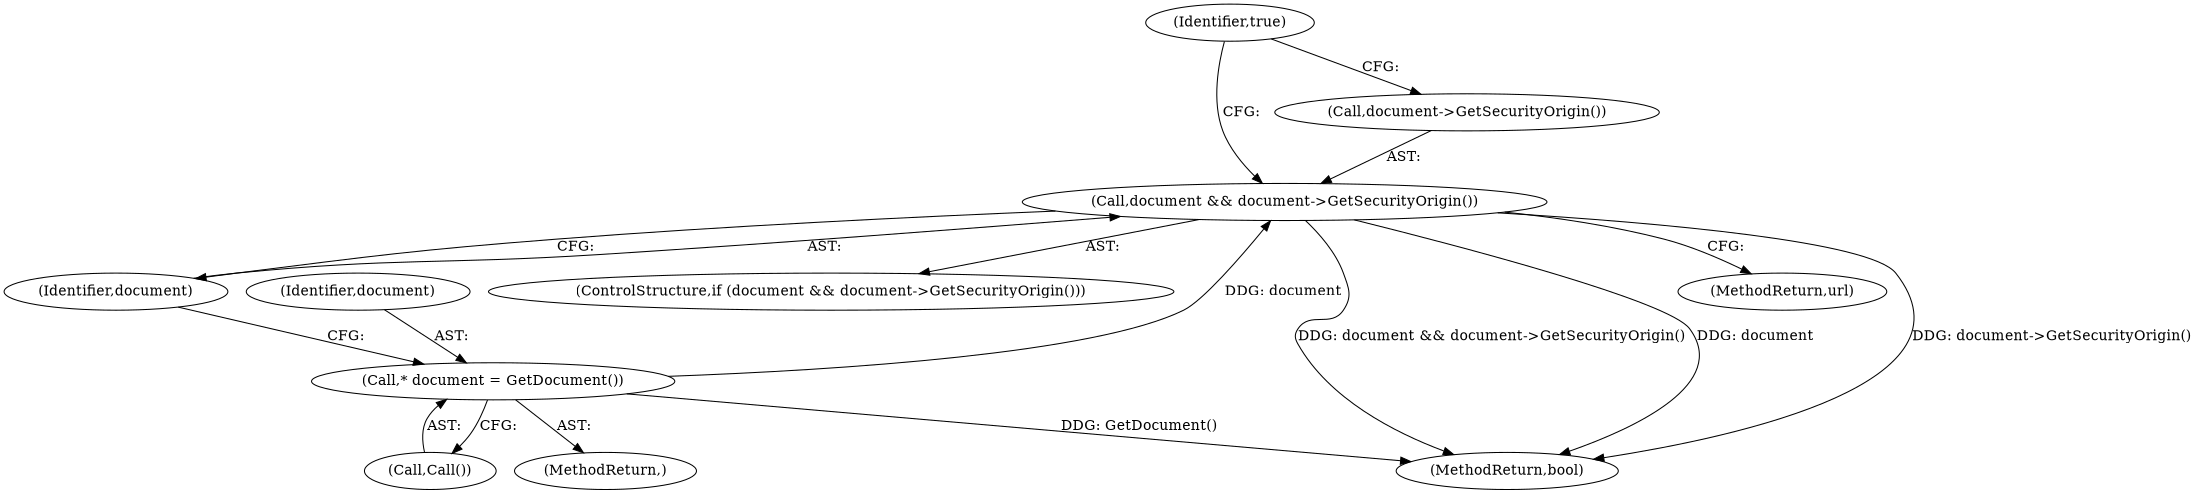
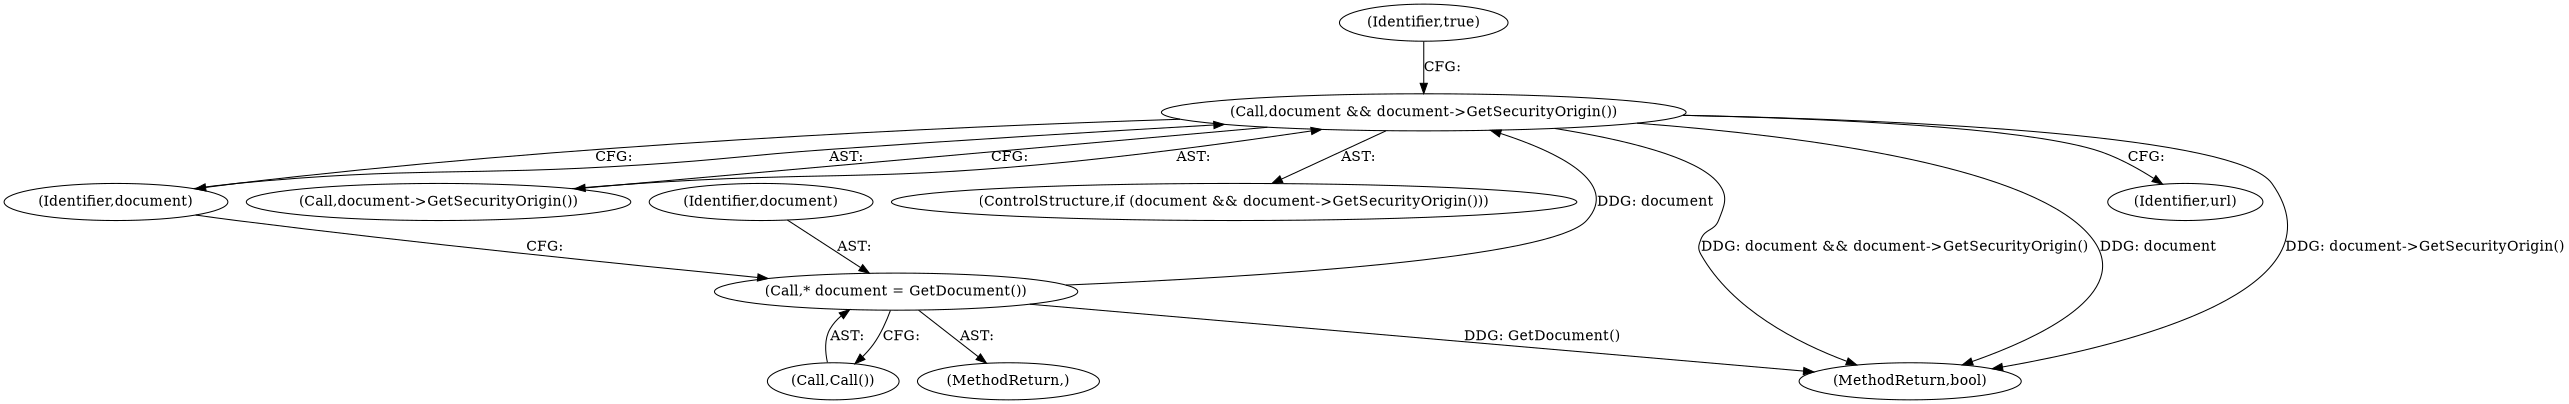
  digraph {
    n1 [label="(Call,document && document->GetSecurityOrigin())"]
    n2 [label="(Call,document->GetSecurityOrigin())"]
    n3 [label="(Identifier,document)"]
    n4 [label="(ControlStructure,if (document && document->GetSecurityOrigin()))"]
    n5 [label="(MethodReturn,bool)"]
-   n6 [label="(MethodReturn,url)"]
+   n6 [label="(Identifier,url)"]
    n7 [label="(Call,* document = GetDocument())"]
    n8 [label="(Call,Call())"]
    n9 [label="(MethodReturn,)"]
    n10 [label="(Identifier,document)"]
    n11 [label="(Identifier,true)"]
-   n11 -> n2 [label="CFG: "]
+   n1 -> n2 [label="CFG: "]
    n1 -> n3 [label="CFG: "]
    n1 -> n4 [label="AST: "]
    n1 -> n5 [label="DDG: document"]
    n1 -> n5 [label="DDG: document->GetSecurityOrigin()"]
    n1 -> n5 [label="DDG: document && document->GetSecurityOrigin()"]
    n1 -> n6 [label="CFG: "]
    n2 -> n1 [label="AST: "]
    n3 -> n1 [label="AST: "]
    n3 -> n7 [label="CFG: "]
    n7 -> n1 [label="DDG: document"]
    n7 -> n5 [label="DDG: GetDocument()"]
    n7 -> n8 [label="CFG: "]
    n7 -> n9 [label="AST: "]
    n8 -> n7 [label="AST: "]
    n10 -> n7 [label="AST: "]
    n11 -> n1 [label="CFG: "]
  }
